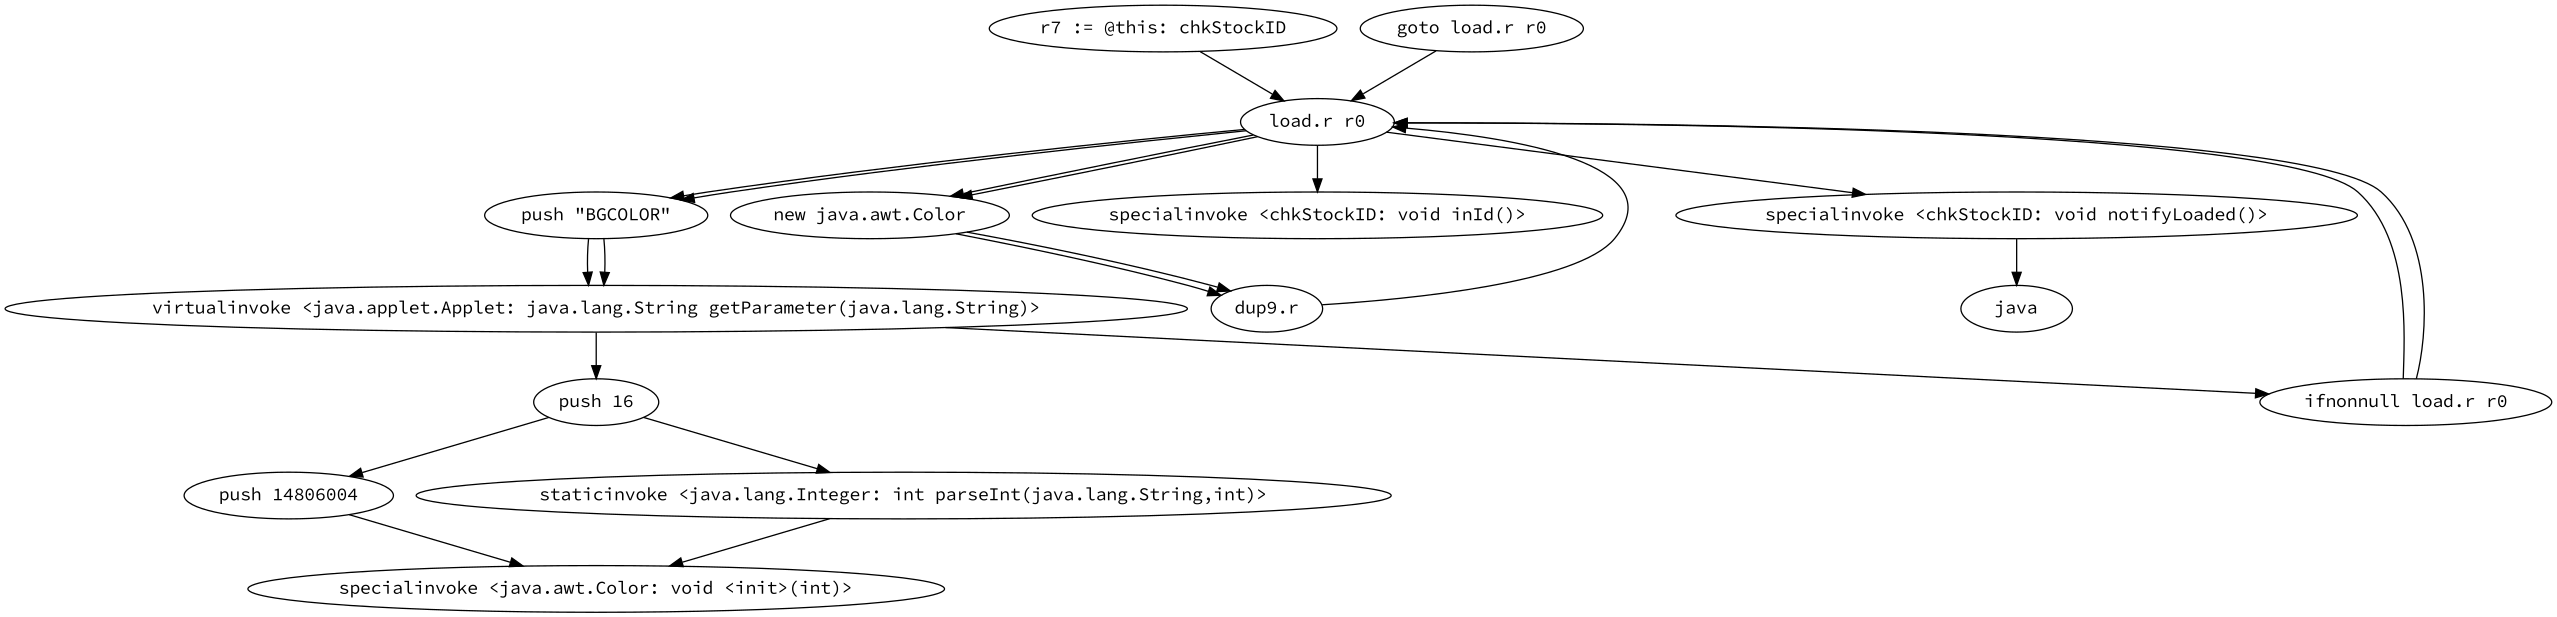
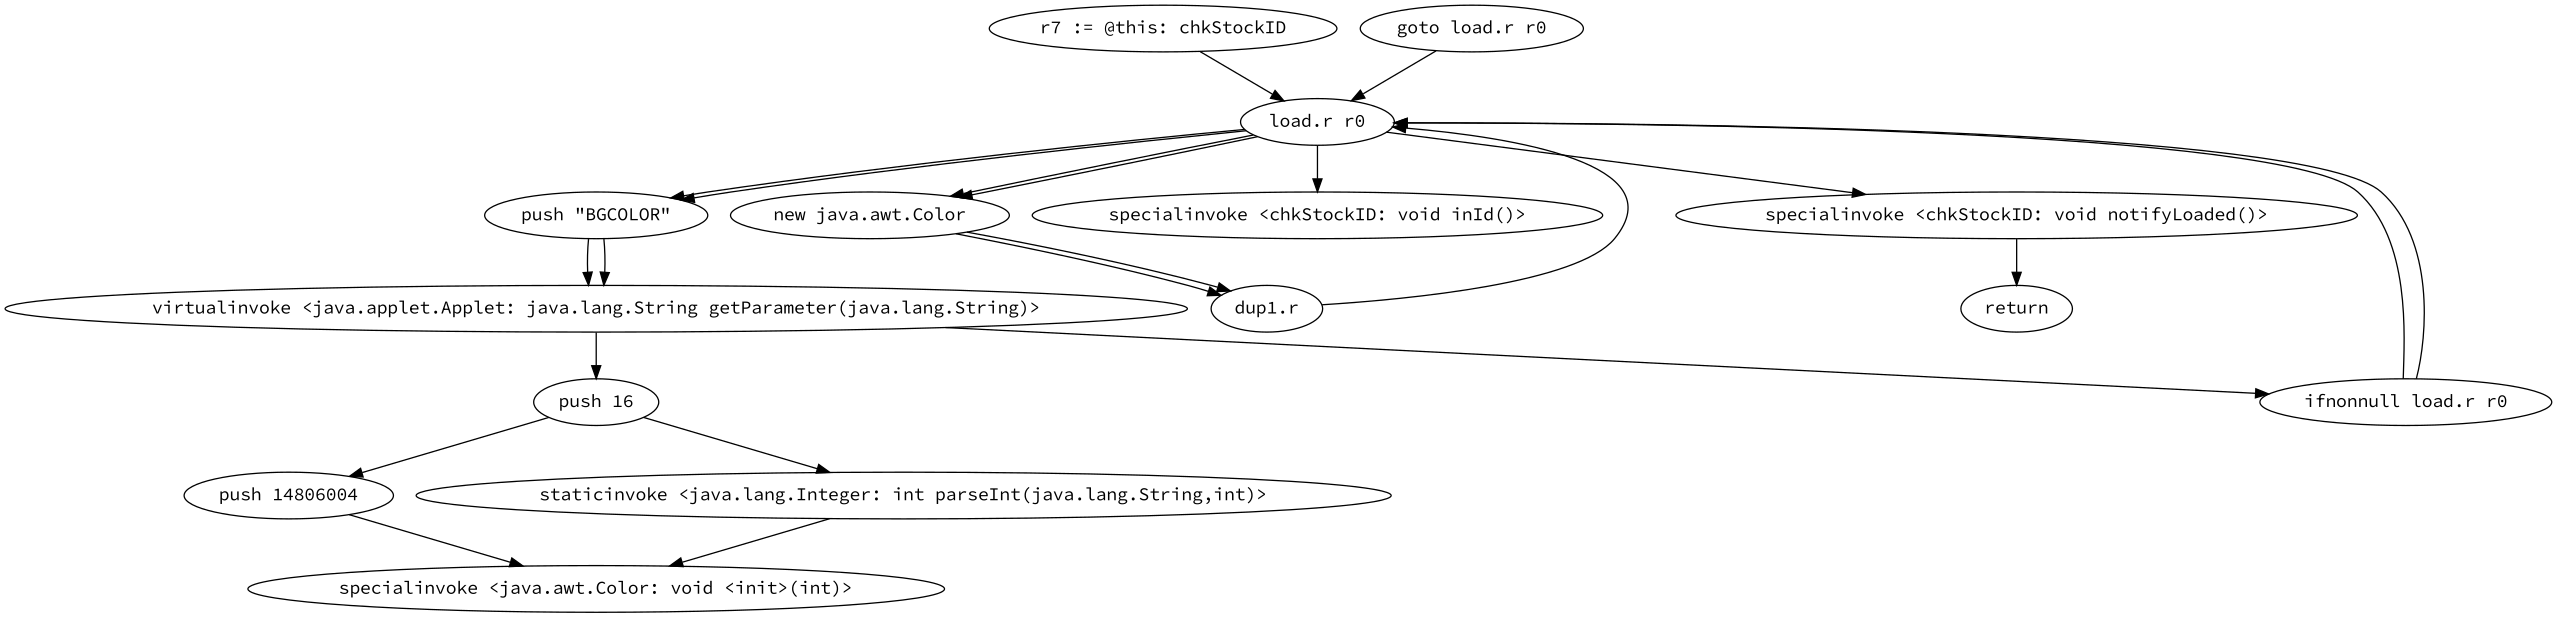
  digraph {
    fontname="Source Code Pro"
    node [fontname="Source Code Pro"]
    edge [fontname="Source Code Pro"]
    n1 [label="r7 := @this: chkStockID"]
    "load.r r0"
    "push \"BGCOLOR\""
    "new java.awt.Color"
    "specialinvoke <chkStockID: void inId()>"
    "specialinvoke <chkStockID: void notifyLoaded()>"
    "virtualinvoke <java.applet.Applet: java.lang.String getParameter(java.lang.String)>"
-   "dup1.r" [label="dup9.r"]
-   return [label=java]
+   "dup1.r"
+   return
    "ifnonnull load.r r0"
    "push 16"
    "push 14806004"
    "staticinvoke <java.lang.Integer: int parseInt(java.lang.String,int)>"
    "specialinvoke <java.awt.Color: void <init>(int)>"
    "goto load.r r0"
    n1 -> "load.r r0"
    "load.r r0" -> "push \"BGCOLOR\""
    "load.r r0" -> "push \"BGCOLOR\""
    "load.r r0" -> "new java.awt.Color"
    "load.r r0" -> "new java.awt.Color"
    "load.r r0" -> "specialinvoke <chkStockID: void inId()>"
    "load.r r0" -> "specialinvoke <chkStockID: void notifyLoaded()>"
    "push \"BGCOLOR\"" -> "virtualinvoke <java.applet.Applet: java.lang.String getParameter(java.lang.String)>"
    "push \"BGCOLOR\"" -> "virtualinvoke <java.applet.Applet: java.lang.String getParameter(java.lang.String)>"
    "new java.awt.Color" -> "dup1.r"
    "new java.awt.Color" -> "dup1.r"
    "specialinvoke <chkStockID: void notifyLoaded()>" -> return
    "virtualinvoke <java.applet.Applet: java.lang.String getParameter(java.lang.String)>" -> "ifnonnull load.r r0"
    "virtualinvoke <java.applet.Applet: java.lang.String getParameter(java.lang.String)>" -> "push 16"
    "dup1.r" -> "load.r r0"
    "ifnonnull load.r r0" -> "load.r r0"
    "ifnonnull load.r r0" -> "load.r r0"
    "push 16" -> "push 14806004"
    "push 16" -> "staticinvoke <java.lang.Integer: int parseInt(java.lang.String,int)>"
    "push 14806004" -> "specialinvoke <java.awt.Color: void <init>(int)>"
    "staticinvoke <java.lang.Integer: int parseInt(java.lang.String,int)>" -> "specialinvoke <java.awt.Color: void <init>(int)>"
    "goto load.r r0" -> "load.r r0"
  }
